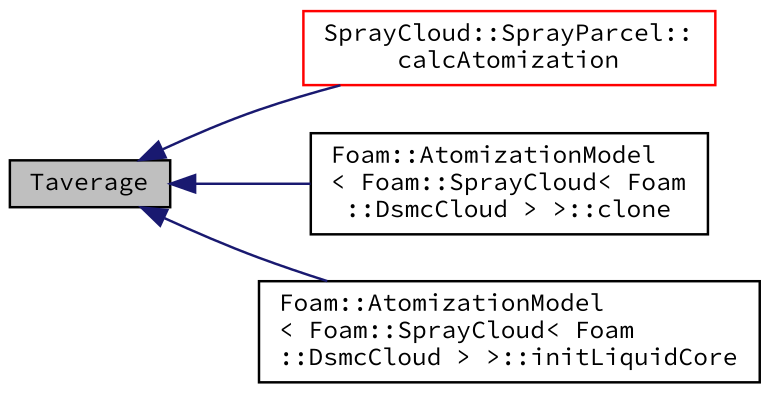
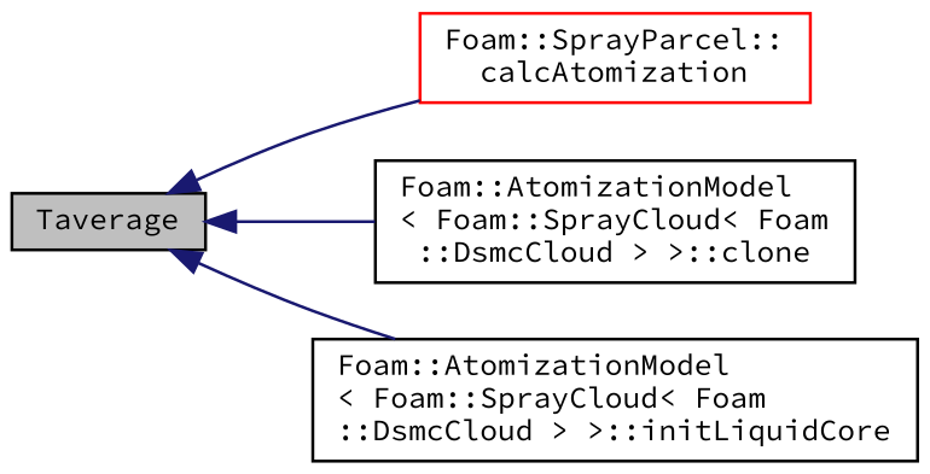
  digraph {
    rankdir=LR
    fontname="Source Code Pro"
    node [color=black fontname="Source Code Pro" fontsize=10 shape=record]
    edge [color=midnightblue dir=back fontname="Source Code Pro" fontsize=10 labelfontname=FreeSans labelfontsize=10 style=solid]
    n1 [fillcolor=grey75 fontcolor=black height=0.2 label=Taverage style=filled width=0.4]
-   n2 [color=red height=0.2 label="SprayCloud::SprayParcel::\lcalcAtomization" width=0.4]
+   n2 [color=red height=0.2 label="Foam::SprayParcel::\lcalcAtomization" width=0.4]
    n3 [height=0.2 label="Foam::AtomizationModel\l\< Foam::SprayCloud\< Foam\l::DsmcCloud \> \>::clone" width=0.4]
    n4 [height=0.2 label="Foam::AtomizationModel\l\< Foam::SprayCloud\< Foam\l::DsmcCloud \> \>::initLiquidCore" width=0.4]
    n1 -> n2
    n1 -> n3
    n1 -> n4
  }
